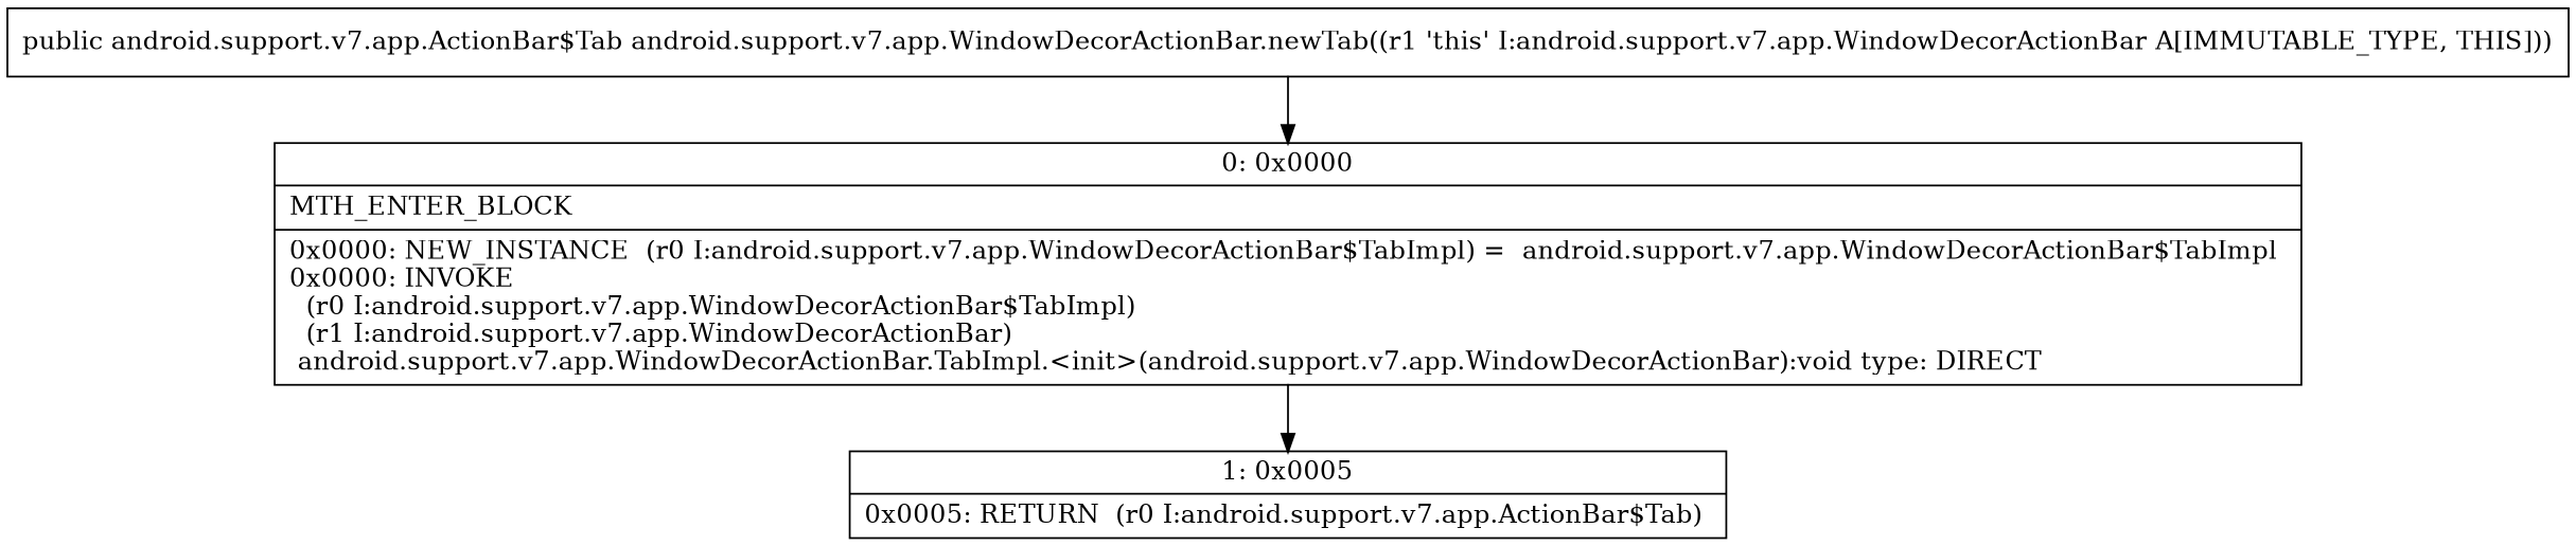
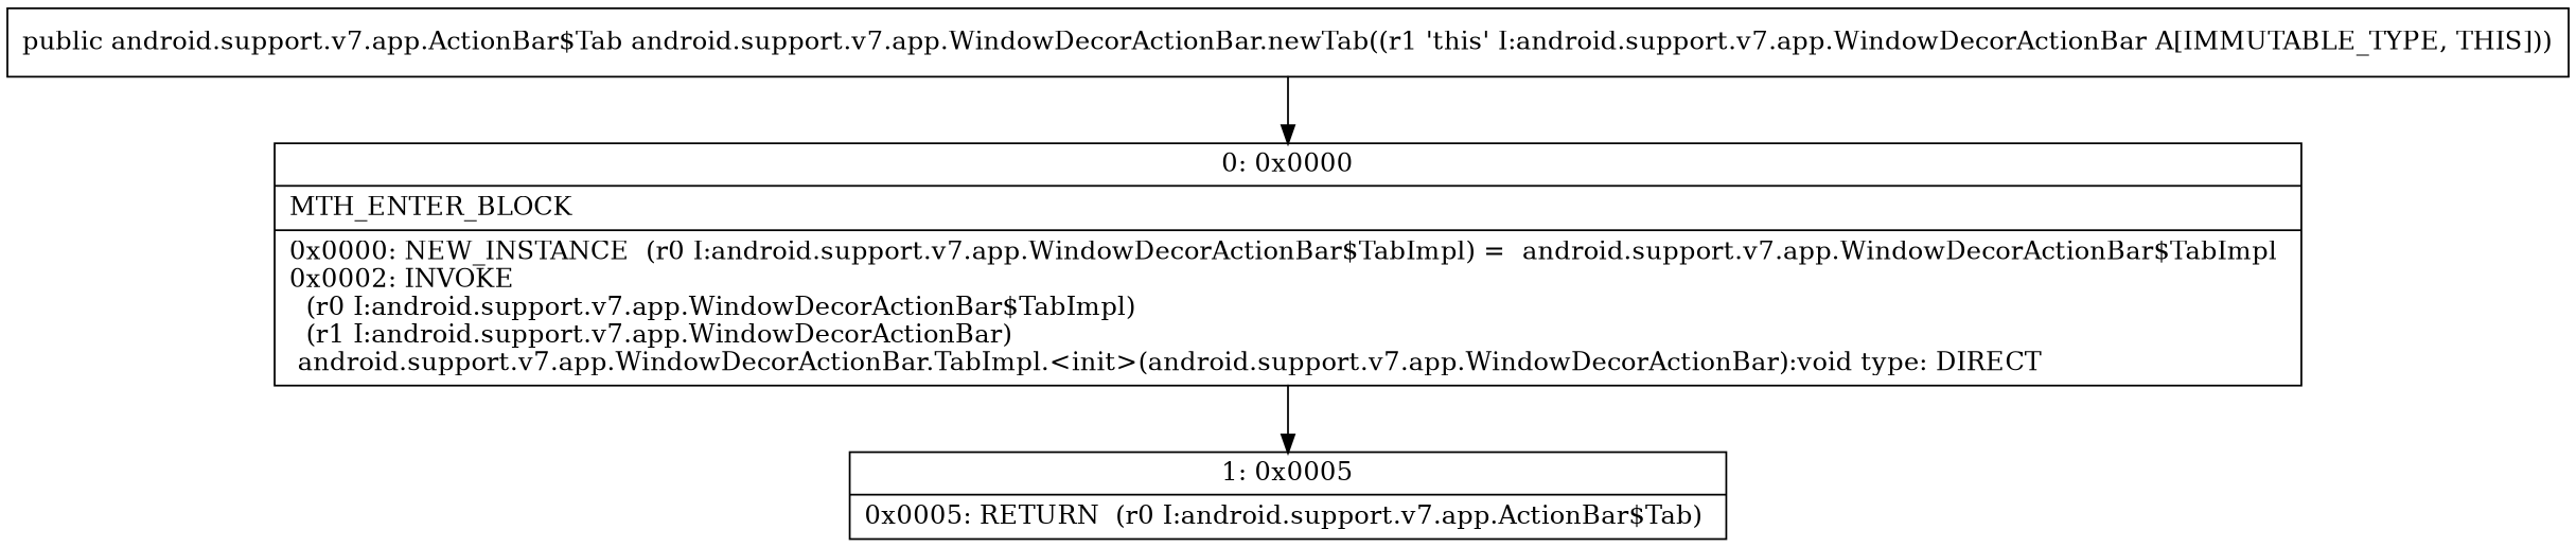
  digraph {
    node [shape=record]
-   n1 [label="{0\:\ 0x0000|MTH_ENTER_BLOCK\l|0x0000: NEW_INSTANCE  (r0 I:android.support.v7.app.WindowDecorActionBar$TabImpl) =  android.support.v7.app.WindowDecorActionBar$TabImpl \l0x0000: INVOKE  \l  (r0 I:android.support.v7.app.WindowDecorActionBar$TabImpl)\l  (r1 I:android.support.v7.app.WindowDecorActionBar)\l android.support.v7.app.WindowDecorActionBar.TabImpl.\<init\>(android.support.v7.app.WindowDecorActionBar):void type: DIRECT \l}"]
+   n1 [label="{0\:\ 0x0000|MTH_ENTER_BLOCK\l|0x0000: NEW_INSTANCE  (r0 I:android.support.v7.app.WindowDecorActionBar$TabImpl) =  android.support.v7.app.WindowDecorActionBar$TabImpl \l0x0002: INVOKE  \l  (r0 I:android.support.v7.app.WindowDecorActionBar$TabImpl)\l  (r1 I:android.support.v7.app.WindowDecorActionBar)\l android.support.v7.app.WindowDecorActionBar.TabImpl.\<init\>(android.support.v7.app.WindowDecorActionBar):void type: DIRECT \l}"]
    n2 [label="{1\:\ 0x0005|0x0005: RETURN  (r0 I:android.support.v7.app.ActionBar$Tab) \l}"]
    n3 [label="{public android.support.v7.app.ActionBar$Tab android.support.v7.app.WindowDecorActionBar.newTab((r1 'this' I:android.support.v7.app.WindowDecorActionBar A[IMMUTABLE_TYPE, THIS])) }"]
    n1 -> n2
    n3 -> n1
  }
